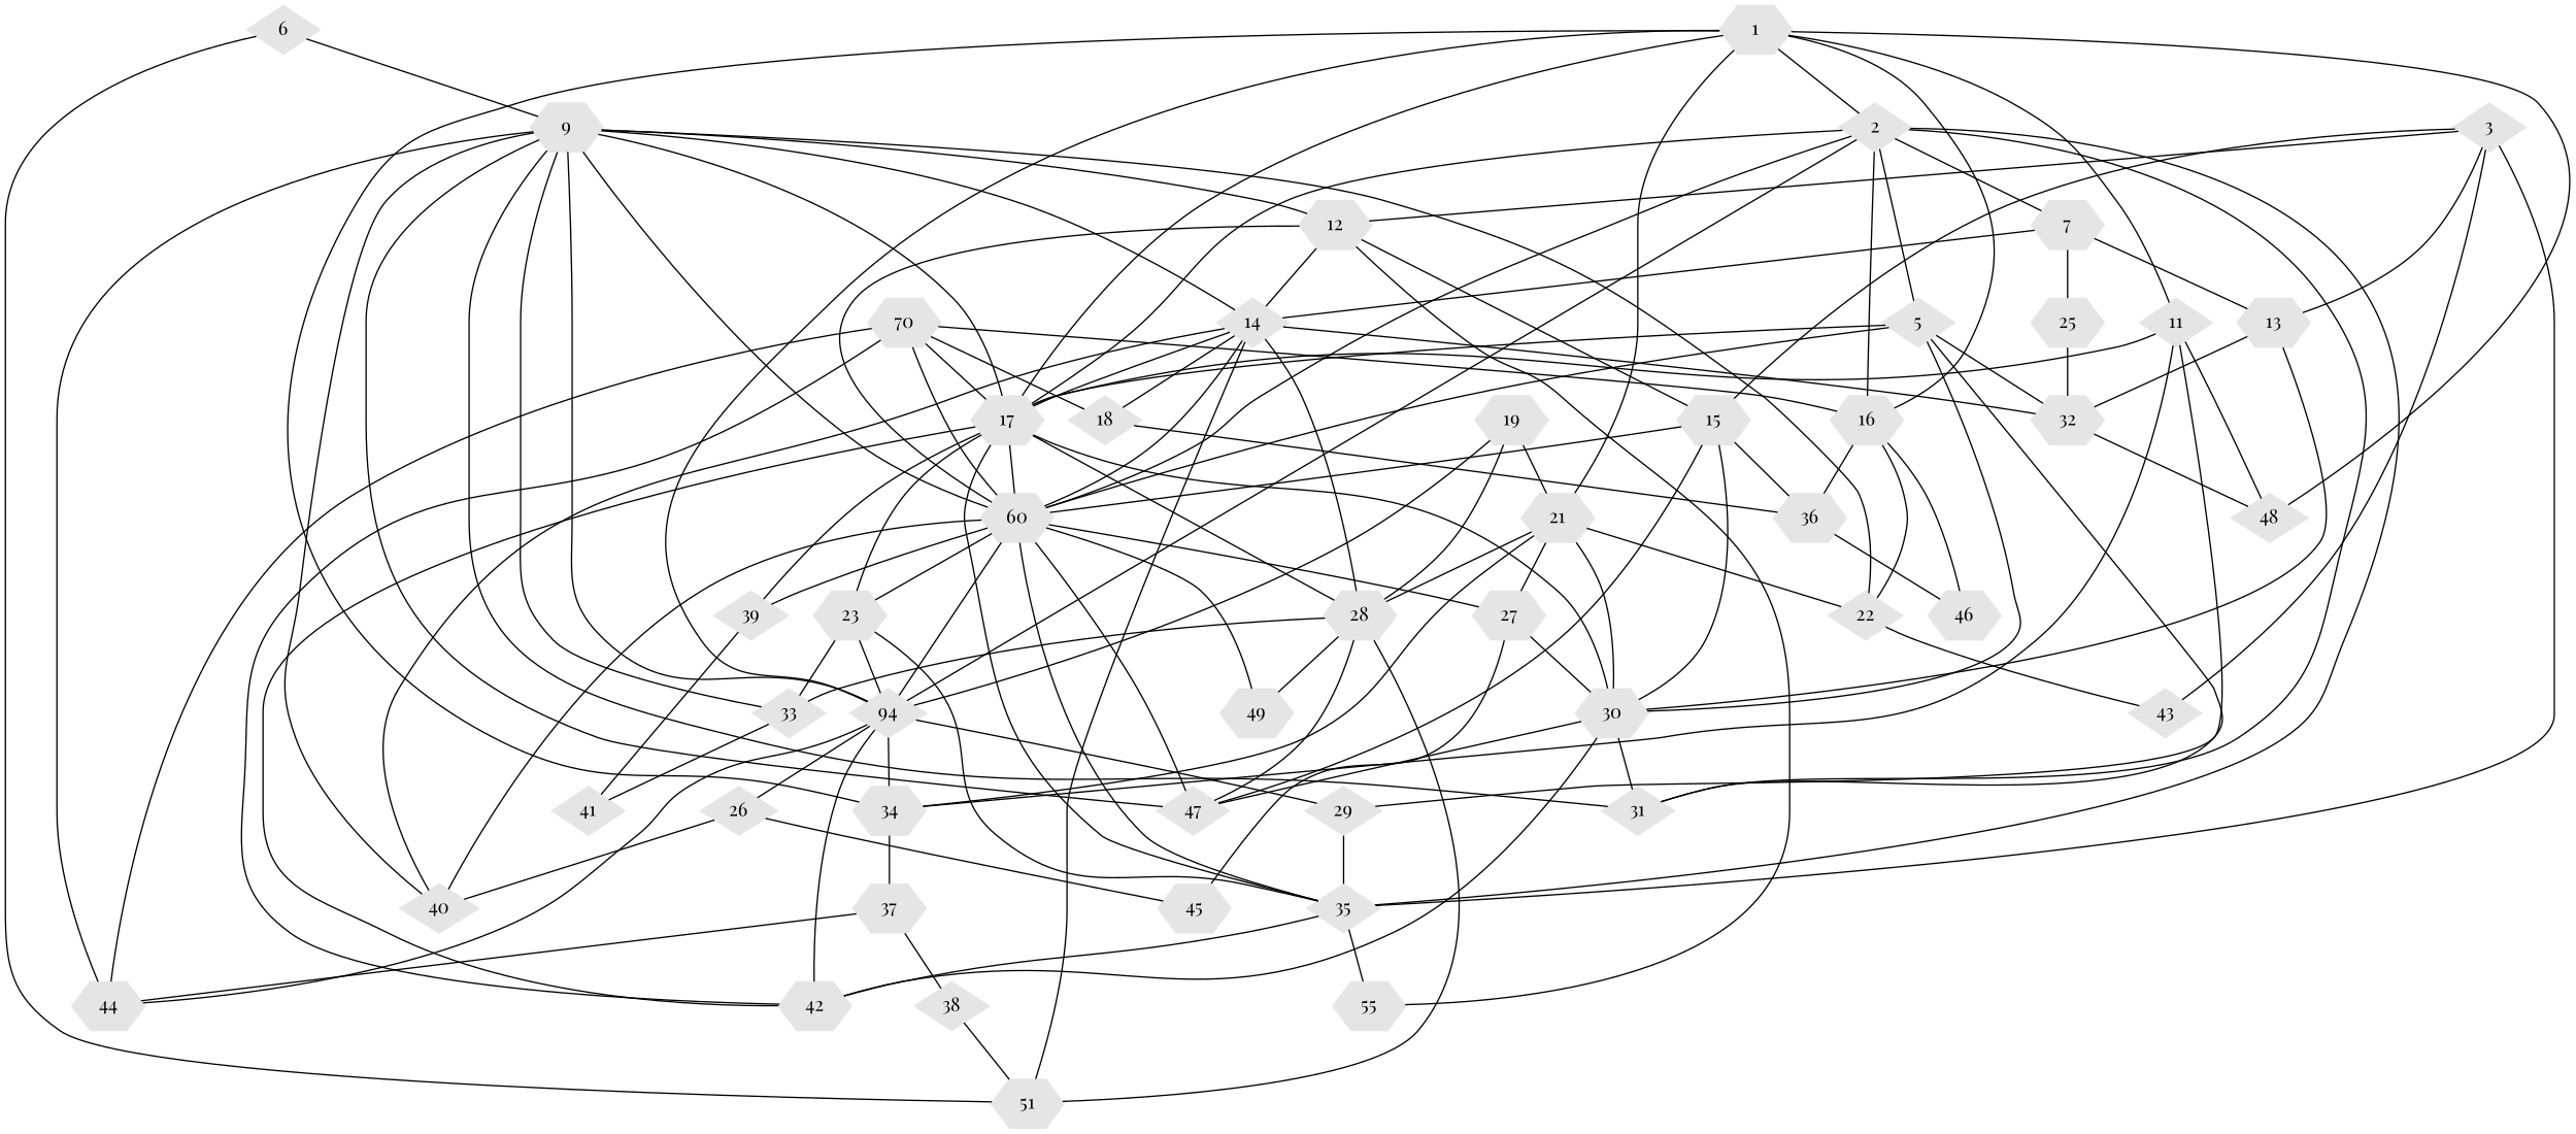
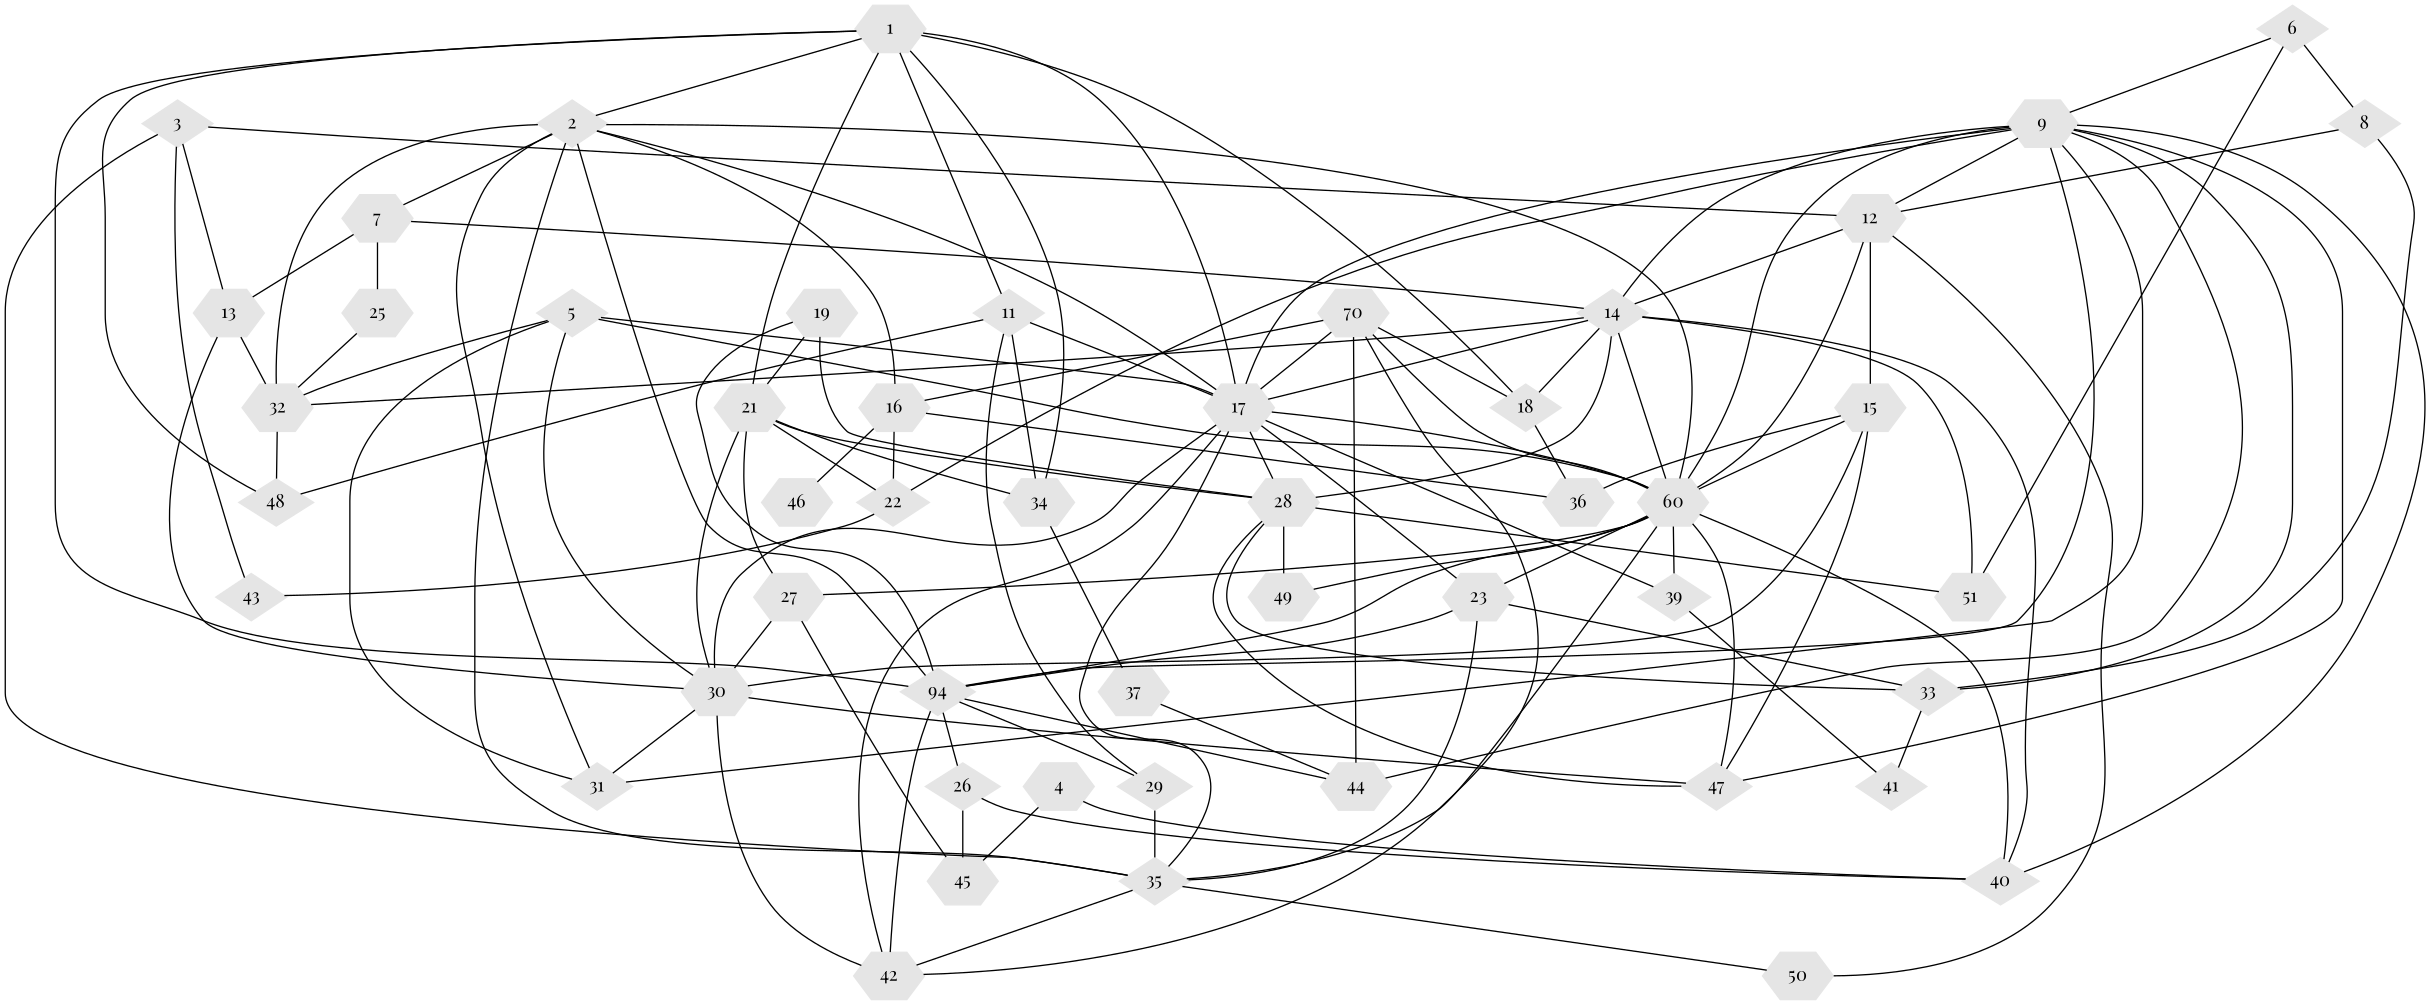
  graph {
    fontname="Playfair Display"
    node [color=gray90 fontname="Playfair Display" shape=hexagon style=filled]
    edge [fontname="Playfair Display" weight=1.0]
    2 [shape=diamond]
    1
    11 [shape=diamond]
    16
    17
    21
    n7 [label=94 shape=diamond]
    34
    48 [shape=diamond]
    5 [shape=diamond]
    7
    n12 [label=60]
    31 [shape=diamond]
    35 [shape=diamond]
    30
    32
    29 [shape=diamond]
    22 [shape=diamond]
    36
    46
    42
    28
    23
    39 [shape=diamond]
    27
    44
    26 [shape=diamond]
    37
    13
    14 [shape=diamond]
    25
    40 [shape=diamond]
    47 [shape=diamond]
    49
-   50 [label=55]
+   50
    3 [shape=diamond]
    15
    43 [shape=diamond]
    12
+   4
    45
    6 [shape=diamond]
+   8 [shape=diamond]
    9
    51
    33 [shape=diamond]
    18 [shape=diamond]
    41 [shape=diamond]
    n49 [label=70]
    19
-   38 [shape=diamond]
    2 -- 16
    2 -- 17
    2 -- n7
-   2 -- 5
+   2 -- 32
    2 -- 7 [weight=2.0]
    2 -- n12
    2 -- 31
    2 -- 35
    1 -- 2
    1 -- 11
-   1 -- 16
+   1 -- 18
    1 -- 17
    1 -- 21
    1 -- n7
    1 -- 34
    1 -- 48
    11 -- 17
    11 -- 34
    11 -- 48
    11 -- 29
    16 -- 22
    16 -- 36
    16 -- 46
    17 -- n12
    17 -- 35
    17 -- 30 [weight=5.0]
    17 -- 42
    17 -- 28
    17 -- 23
    17 -- 39
    21 -- 34
    21 -- 30
    21 -- 22
    21 -- 28 [weight=3.0]
    21 -- 27
-   n7 -- 34
    n7 -- 29 [weight=2.0]
    n7 -- 42
    n7 -- 44
    n7 -- 26
    34 -- 37
    5 -- 17
    5 -- n12 [weight=2.0]
    5 -- 31
    5 -- 30
    5 -- 32
    7 -- 13
    7 -- 14
    7 -- 25
    n12 -- n7 [weight=2.0]
    n12 -- 35
    n12 -- 23
    n12 -- 39
    n12 -- 27
    n12 -- 40
    n12 -- 47
    n12 -- 49
    35 -- 42
    35 -- 50
    30 -- 31
    30 -- 42
    30 -- 47
    32 -- 48
    29 -- 35
    22 -- 43
-   36 -- 46
    28 -- 47
    28 -- 49
    28 -- 51
    28 -- 33 [weight=2.0]
    23 -- n7
    23 -- 35
    23 -- 33
    39 -- 41
    27 -- 30
    27 -- 45
    26 -- 40
    26 -- 45
    37 -- 44
-   37 -- 38
    13 -- 30
    13 -- 32
    14 -- 17
    14 -- n12
    14 -- 32
    14 -- 28
    14 -- 40
    14 -- 51
    14 -- 18
    25 -- 32
    3 -- 35 [weight=2.0]
    3 -- 13
-   3 -- 15
    3 -- 43
    3 -- 12
    15 -- n12
    15 -- 30
    15 -- 36
    15 -- 47
    12 -- n12
    12 -- 14
    12 -- 50
    12 -- 15
+   4 -- 40
+   4 -- 45
+   6 -- 8
    6 -- 9
    6 -- 51
+   8 -- 12
+   8 -- 33
    9 -- 17 [weight=3.0]
    9 -- n7 [weight=2.0]
    9 -- n12
    9 -- 31
    9 -- 22
    9 -- 44
    9 -- 14
    9 -- 40
    9 -- 47
    9 -- 12
    9 -- 33
    33 -- 41
    18 -- 36
    n49 -- 16
    n49 -- 17
    n49 -- n12
    n49 -- 42
    n49 -- 44 [weight=2.0]
    n49 -- 18
    19 -- 21
    19 -- n7
    19 -- 28
-   38 -- 51
  }
